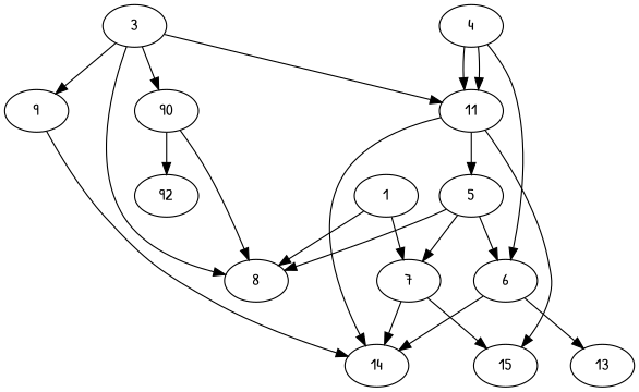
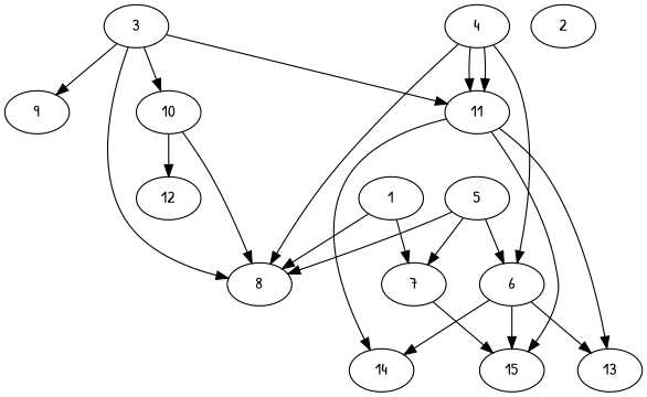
  digraph {
    fontname="Patrick Hand"
    node [alpha=0.06 fontname="Patrick Hand"]
    edge [fontname="Patrick Hand"]
    1 [alpha=0.13 expect_size=16155648]
    7 [expect_size=7806976]
    8 [alpha=0.14 expect_size=10420224]
    14 [alpha=0.09 expect_size=42449920]
    15 [alpha=0.19 expect_size=6872064]
    11 [alpha=0.14 expect_size=29543424]
    13 [alpha=0.16 expect_size=47114240]
+   2 [alpha=0.15 expect_size=14024704]
    3 [alpha=0.18 expect_size=11119616]
    9 [expect_size=19230720]
-   10 [expect_size=5276672 label=90]
-   12 [alpha=0.01 expect_size=12149760 label=92]
+   10 [expect_size=5276672]
+   12 [alpha=0.01 expect_size=12149760]
    4 [alpha=0.05 expect_size=24065024]
    6 [alpha=0.08 expect_size=41453568]
    5 [alpha=0.07 expect_size=41327616]
    1 -> 7
    1 -> 8
-   7 -> 14
    7 -> 15
    11 -> 14
    11 -> 15
-   11 -> 5
+   11 -> 13
    3 -> 8
    3 -> 11
    3 -> 9
    3 -> 10
-   9 -> 14
    10 -> 8
    10 -> 12
+   4 -> 8
    4 -> 11
    4 -> 11
    4 -> 6
    6 -> 14
+   6 -> 15
    6 -> 13
    5 -> 7
    5 -> 8
    5 -> 6
  }
